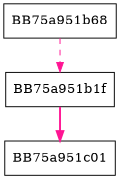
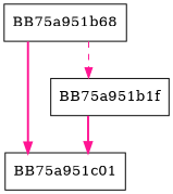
  digraph {
    splines=ortho
    node [shape=box]
    edge [color=deeppink style=bold]
    BB75a951b68
    BB75a951c01
    n3 [label=BB75a951b1f]
+   BB75a951b68 -> BB75a951c01
    BB75a951b68 -> n3 [style=dashed]
    n3 -> BB75a951c01
  }
